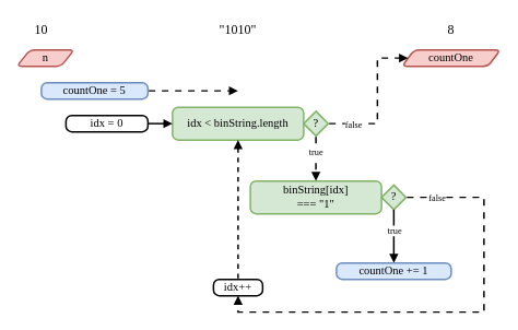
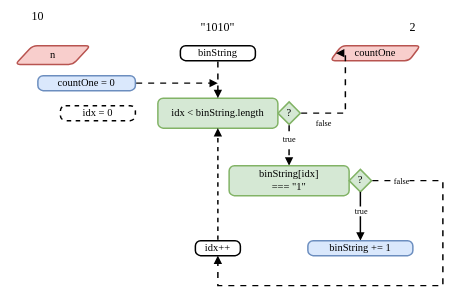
  <mxCell id="0" />
  <mxCell id="1" parent="0" />
- <mxCell id="2" value="n" style="shape=parallelogram;html=1;strokeWidth=2;perimeter=parallelogramPerimeter;whiteSpace=wrap;rounded=1;arcSize=12;size=0.23;fontFamily=Roboto Mono;fontSource=https%3A%2F%2Ffonts.googleapis.com%2Fcss%3Ffamily%3DRoboto%2BMono;fontSize=14;fillColor=#f8cecc;strokeColor=#b85450;" vertex="1" parent="1"><mxGeometry x="20" y="60" width="70" height="20" as="geometry" /></mxCell>
- <mxCell id="3" value="countOne" style="shape=parallelogram;html=1;strokeWidth=2;perimeter=parallelogramPerimeter;whiteSpace=wrap;rounded=1;arcSize=12;size=0.125;fontFamily=Roboto Mono;fontSource=https%3A%2F%2Ffonts.googleapis.com%2Fcss%3Ffamily%3DRoboto%2BMono;fontSize=14;fillColor=#f8cecc;strokeColor=#b85450;" vertex="1" parent="1"><mxGeometry x="490" y="60" width="120" height="20" as="geometry" /></mxCell>
- <mxCell id="5" value="countOne = 5" style="rounded=1;whiteSpace=wrap;html=1;absoluteArcSize=1;arcSize=14;strokeWidth=2;fontFamily=Roboto Mono;fontSource=https%3A%2F%2Ffonts.googleapis.com%2Fcss%3Ffamily%3DRoboto%2BMono;fontSize=14;fillColor=#dae8fc;strokeColor=#6c8ebf;" vertex="1" parent="1"><mxGeometry x="50" y="100" width="130" height="20" as="geometry" /></mxCell>
- <mxCell id="6" value="idx = 0" style="rounded=1;whiteSpace=wrap;html=1;absoluteArcSize=1;arcSize=14;strokeWidth=2;fontFamily=Roboto Mono;fontSource=https%3A%2F%2Ffonts.googleapis.com%2Fcss%3Ffamily%3DRoboto%2BMono;fontSize=14;" vertex="1" parent="1"><mxGeometry x="80" y="140" width="100" height="20" as="geometry" /></mxCell>
+ <mxCell id="2" value="n" style="shape=parallelogram;html=1;strokeWidth=2;perimeter=parallelogramPerimeter;whiteSpace=wrap;rounded=1;arcSize=12;size=0.23;fontFamily=Roboto Mono;fontSource=https%3A%2F%2Ffonts.googleapis.com%2Fcss%3Ffamily%3DRoboto%2BMono;fontSize=14;fillColor=#f8cecc;strokeColor=#b85450;" vertex="1" parent="1"><mxGeometry x="20" y="60" width="100" height="25" as="geometry" /></mxCell>
+ <mxCell id="3" value="countOne" style="shape=parallelogram;html=1;strokeWidth=2;perimeter=parallelogramPerimeter;whiteSpace=wrap;rounded=1;arcSize=12;size=0.125;fontFamily=Roboto Mono;fontSource=https%3A%2F%2Ffonts.googleapis.com%2Fcss%3Ffamily%3DRoboto%2BMono;fontSize=14;fillColor=#f8cecc;strokeColor=#b85450;" vertex="1" parent="1"><mxGeometry x="440" y="60" width="120" height="20" as="geometry" /></mxCell>
+ <mxCell id="4" value="binString" style="rounded=1;whiteSpace=wrap;html=1;absoluteArcSize=1;arcSize=14;strokeWidth=2;fontFamily=Roboto Mono;fontSource=https%3A%2F%2Ffonts.googleapis.com%2Fcss%3Ffamily%3DRoboto%2BMono;fontSize=14;" vertex="1" parent="1"><mxGeometry x="240" y="60" width="100" height="20" as="geometry" /></mxCell>
+ <mxCell id="5" value="countOne = 0" style="rounded=1;whiteSpace=wrap;html=1;absoluteArcSize=1;arcSize=14;strokeWidth=2;fontFamily=Roboto Mono;fontSource=https%3A%2F%2Ffonts.googleapis.com%2Fcss%3Ffamily%3DRoboto%2BMono;fontSize=14;fillColor=#dae8fc;strokeColor=#6c8ebf;" vertex="1" parent="1"><mxGeometry x="50" y="100" width="130" height="20" as="geometry" /></mxCell>
+ <mxCell id="6" value="idx = 0" style="rounded=1;whiteSpace=wrap;html=1;absoluteArcSize=1;arcSize=14;strokeWidth=2;fontFamily=Roboto Mono;fontSource=https%3A%2F%2Ffonts.googleapis.com%2Fcss%3Ffamily%3DRoboto%2BMono;fontSize=14;dashed=1;" vertex="1" parent="1"><mxGeometry x="80" y="140" width="100" height="20" as="geometry" /></mxCell>
  <mxCell id="7" value="?" style="strokeWidth=2;html=1;shape=mxgraph.flowchart.decision;whiteSpace=wrap;fontFamily=Roboto Mono;fontSource=https%3A%2F%2Ffonts.googleapis.com%2Fcss%3Ffamily%3DRoboto%2BMono;fontSize=14;fillColor=#d5e8d4;strokeColor=#82b366;" vertex="1" parent="1"><mxGeometry x="370" y="135" width="30" height="30" as="geometry" /></mxCell>
  <mxCell id="8" value="idx &amp;lt; binString.length" style="rounded=1;whiteSpace=wrap;html=1;absoluteArcSize=1;arcSize=14;strokeWidth=2;fontFamily=Roboto Mono;fontSource=https%3A%2F%2Ffonts.googleapis.com%2Fcss%3Ffamily%3DRoboto%2BMono;fontSize=14;fillColor=#d5e8d4;strokeColor=#82b366;" vertex="1" parent="1"><mxGeometry x="210" y="130" width="160" height="40" as="geometry" /></mxCell>
  <mxCell id="9" value="" style="endArrow=block;html=1;rounded=0;exitX=1;exitY=0.5;exitDx=0;exitDy=0;endFill=1;strokeWidth=1.968;exitPerimeter=0;entryX=0;entryY=0.5;entryDx=0;entryDy=0;edgeStyle=orthogonalEdgeStyle;flowAnimation=1;" edge="1" parent="1" source="7" target="3"><mxGeometry width="50" height="50" relative="1" as="geometry"><mxPoint x="336" y="114.83" as="sourcePoint" /><mxPoint x="480" y="150" as="targetPoint" /><Array as="points"><mxPoint x="460" y="150" /><mxPoint x="460" y="70" /></Array></mxGeometry></mxCell>
  <mxCell id="10" value="&lt;font face=&quot;Roboto Mono&quot;&gt;false&lt;/font&gt;" style="edgeLabel;html=1;align=center;verticalAlign=middle;resizable=0;points=[];" vertex="1" connectable="0" parent="9"><mxGeometry x="-0.055" y="-1" relative="1" as="geometry"><mxPoint x="-31" y="24" as="offset" /></mxGeometry></mxCell>
  <mxCell id="11" value="" style="endArrow=block;html=1;rounded=0;exitX=0.5;exitY=1;exitDx=0;exitDy=0;endFill=1;strokeWidth=1.968;exitPerimeter=0;flowAnimation=1;" edge="1" parent="1" source="7"><mxGeometry width="50" height="50" relative="1" as="geometry"><mxPoint x="384.89" y="180" as="sourcePoint" /><mxPoint x="384.89" y="220" as="targetPoint" /></mxGeometry></mxCell>
  <mxCell id="12" value="&lt;font face=&quot;Roboto Mono&quot;&gt;true&lt;/font&gt;" style="edgeLabel;html=1;align=center;verticalAlign=middle;resizable=0;points=[];" vertex="1" connectable="0" parent="11"><mxGeometry x="-0.055" y="-1" relative="1" as="geometry"><mxPoint x="1" y="-6" as="offset" /></mxGeometry></mxCell>
- <mxCell id="13" value="idx++" style="rounded=1;whiteSpace=wrap;html=1;absoluteArcSize=1;arcSize=14;strokeWidth=2;fontFamily=Roboto Mono;fontSource=https%3A%2F%2Ffonts.googleapis.com%2Fcss%3Ffamily%3DRoboto%2BMono;fontSize=14;" vertex="1" parent="1"><mxGeometry x="260" y="340" width="60" height="20" as="geometry" /></mxCell>
+ <mxCell id="13" value="idx++" style="rounded=1;whiteSpace=wrap;html=1;absoluteArcSize=1;arcSize=14;strokeWidth=2;fontFamily=Roboto Mono;fontSource=https%3A%2F%2Ffonts.googleapis.com%2Fcss%3Ffamily%3DRoboto%2BMono;fontSize=14;" vertex="1" parent="1"><mxGeometry x="260" y="320" width="60" height="20" as="geometry" /></mxCell>
  <mxCell id="14" value="" style="endArrow=block;html=1;rounded=0;exitX=0.5;exitY=0;exitDx=0;exitDy=0;endFill=1;strokeWidth=1.968;edgeStyle=orthogonalEdgeStyle;entryX=0.5;entryY=1;entryDx=0;entryDy=0;flowAnimation=1;dashed=1;" edge="1" parent="1" source="13" target="8"><mxGeometry width="50" height="50" relative="1" as="geometry"><mxPoint x="190" y="350" as="sourcePoint" /><mxPoint x="190" y="210" as="targetPoint" /><Array as="points"><mxPoint x="290" y="310" /><mxPoint x="290" y="310" /></Array></mxGeometry></mxCell>
  <mxCell id="15" value="binString[idx] &lt;br&gt;=== &quot;1&quot;" style="rounded=1;whiteSpace=wrap;html=1;absoluteArcSize=1;arcSize=14;strokeWidth=2;fontFamily=Roboto Mono;fontSource=https%3A%2F%2Ffonts.googleapis.com%2Fcss%3Ffamily%3DRoboto%2BMono;fontSize=14;fillColor=#d5e8d4;strokeColor=#82b366;" vertex="1" parent="1"><mxGeometry x="305" y="220" width="160" height="40" as="geometry" /></mxCell>
  <mxCell id="16" value="?" style="strokeWidth=2;html=1;shape=mxgraph.flowchart.decision;whiteSpace=wrap;fontFamily=Roboto Mono;fontSource=https%3A%2F%2Ffonts.googleapis.com%2Fcss%3Ffamily%3DRoboto%2BMono;fontSize=14;fillColor=#d5e8d4;strokeColor=#82b366;" vertex="1" parent="1"><mxGeometry x="465" y="225" width="30" height="30" as="geometry" /></mxCell>
  <mxCell id="17" value="" style="endArrow=block;html=1;rounded=0;exitX=0.5;exitY=1;exitDx=0;exitDy=0;endFill=1;strokeWidth=1.968;exitPerimeter=0;entryX=0.5;entryY=0;entryDx=0;entryDy=0;" edge="1" parent="1" source="16" target="20"><mxGeometry width="50" height="50" relative="1" as="geometry"><mxPoint x="479.91" y="260" as="sourcePoint" /><mxPoint x="479.8" y="315" as="targetPoint" /></mxGeometry></mxCell>
  <mxCell id="18" value="&lt;font face=&quot;Roboto Mono&quot;&gt;true&lt;/font&gt;" style="edgeLabel;html=1;align=center;verticalAlign=middle;resizable=0;points=[];" vertex="1" connectable="0" parent="17"><mxGeometry x="-0.055" y="-1" relative="1" as="geometry"><mxPoint x="1" y="-6" as="offset" /></mxGeometry></mxCell>
- <mxCell id="19" value="" style="endArrow=block;html=1;rounded=0;exitX=1;exitY=0.5;exitDx=0;exitDy=0;entryX=0;entryY=0.5;entryDx=0;entryDy=0;endFill=1;strokeWidth=1.968;" edge="1" parent="1" source="6" target="8"><mxGeometry width="50" height="50" relative="1" as="geometry"><mxPoint x="167" y="210" as="sourcePoint" /><mxPoint x="305" y="210" as="targetPoint" /></mxGeometry></mxCell>
- <mxCell id="20" value="countOne += 1" style="rounded=1;whiteSpace=wrap;html=1;absoluteArcSize=1;arcSize=14;strokeWidth=2;fontFamily=Roboto Mono;fontSource=https%3A%2F%2Ffonts.googleapis.com%2Fcss%3Ffamily%3DRoboto%2BMono;fontSize=14;fillColor=#dae8fc;strokeColor=#6c8ebf;" vertex="1" parent="1"><mxGeometry x="410" y="320" width="140" height="20" as="geometry" /></mxCell>
+ <mxCell id="20" value="binString += 1" style="rounded=1;whiteSpace=wrap;html=1;absoluteArcSize=1;arcSize=14;strokeWidth=2;fontFamily=Roboto Mono;fontSource=https%3A%2F%2Ffonts.googleapis.com%2Fcss%3Ffamily%3DRoboto%2BMono;fontSize=14;fillColor=#dae8fc;strokeColor=#6c8ebf;" vertex="1" parent="1"><mxGeometry x="410" y="320" width="140" height="20" as="geometry" /></mxCell>
  <mxCell id="21" value="" style="endArrow=block;html=1;rounded=0;exitX=1;exitY=0.5;exitDx=0;exitDy=0;entryX=0.5;entryY=1;entryDx=0;entryDy=0;endFill=1;strokeWidth=1.968;exitPerimeter=0;edgeStyle=orthogonalEdgeStyle;flowAnimation=1;" edge="1" parent="1" source="16" target="13"><mxGeometry width="50" height="50" relative="1" as="geometry"><mxPoint x="430" y="340" as="sourcePoint" /><mxPoint x="370" y="340" as="targetPoint" /><Array as="points"><mxPoint x="590" y="240" /><mxPoint x="590" y="380" /><mxPoint x="290" y="380" /></Array></mxGeometry></mxCell>
  <mxCell id="22" value="&lt;font face=&quot;Roboto Mono&quot;&gt;false&lt;/font&gt;" style="edgeLabel;html=1;align=center;verticalAlign=middle;resizable=0;points=[];" vertex="1" connectable="0" parent="21"><mxGeometry x="-0.865" relative="1" as="geometry"><mxPoint as="offset" /></mxGeometry></mxCell>
+ <mxCell id="23" value="" style="endArrow=block;html=1;rounded=0;entryX=0.5;entryY=0;entryDx=0;entryDy=0;endFill=1;strokeWidth=1.968;exitX=0.5;exitY=1;exitDx=0;exitDy=0;flowAnimation=1;" edge="1" parent="1" source="4" target="8"><mxGeometry width="50" height="50" relative="1" as="geometry"><mxPoint x="290" y="90" as="sourcePoint" /><mxPoint x="220" y="160" as="targetPoint" /></mxGeometry></mxCell>
  <mxCell id="24" value="" style="endArrow=block;html=1;rounded=0;endFill=1;strokeWidth=1.968;flowAnimation=1;" edge="1" parent="1"><mxGeometry width="50" height="50" relative="1" as="geometry"><mxPoint x="180" y="110" as="sourcePoint" /><mxPoint x="290" y="110" as="targetPoint" /></mxGeometry></mxCell>
- <mxCell id="25" value="10" style="text;html=1;align=center;verticalAlign=middle;whiteSpace=wrap;rounded=0;fontFamily=Roboto Mono;fontSource=https%3A%2F%2Ffonts.googleapis.com%2Fcss%3Ffamily%3DRoboto%2BMono;fontSize=16;" vertex="1" parent="1"><mxGeometry x="20" y="20" width="60" height="30" as="geometry" /></mxCell>
+ <mxCell id="25" value="10" style="text;html=1;align=center;verticalAlign=middle;whiteSpace=wrap;rounded=0;fontFamily=Roboto Mono;fontSource=https%3A%2F%2Ffonts.googleapis.com%2Fcss%3Ffamily%3DRoboto%2BMono;fontSize=16;" vertex="1" parent="1"><mxGeometry x="20" y="5" width="60" height="30" as="geometry" /></mxCell>
  <mxCell id="26" value="&quot;1010&quot;" style="text;html=1;align=center;verticalAlign=middle;whiteSpace=wrap;rounded=0;fontFamily=Roboto Mono;fontSource=https%3A%2F%2Ffonts.googleapis.com%2Fcss%3Ffamily%3DRoboto%2BMono;fontSize=16;" vertex="1" parent="1"><mxGeometry x="260" y="20" width="60" height="30" as="geometry" /></mxCell>
- <mxCell id="27" value="8" style="text;html=1;align=center;verticalAlign=middle;whiteSpace=wrap;rounded=0;fontFamily=Roboto Mono;fontSource=https%3A%2F%2Ffonts.googleapis.com%2Fcss%3Ffamily%3DRoboto%2BMono;fontSize=16;" vertex="1" parent="1"><mxGeometry x="520" y="20" width="60" height="30" as="geometry" /></mxCell>
+ <mxCell id="27" value="2" style="text;html=1;align=center;verticalAlign=middle;whiteSpace=wrap;rounded=0;fontFamily=Roboto Mono;fontSource=https%3A%2F%2Ffonts.googleapis.com%2Fcss%3Ffamily%3DRoboto%2BMono;fontSize=16;" vertex="1" parent="1"><mxGeometry x="520" y="20" width="60" height="30" as="geometry" /></mxCell>
